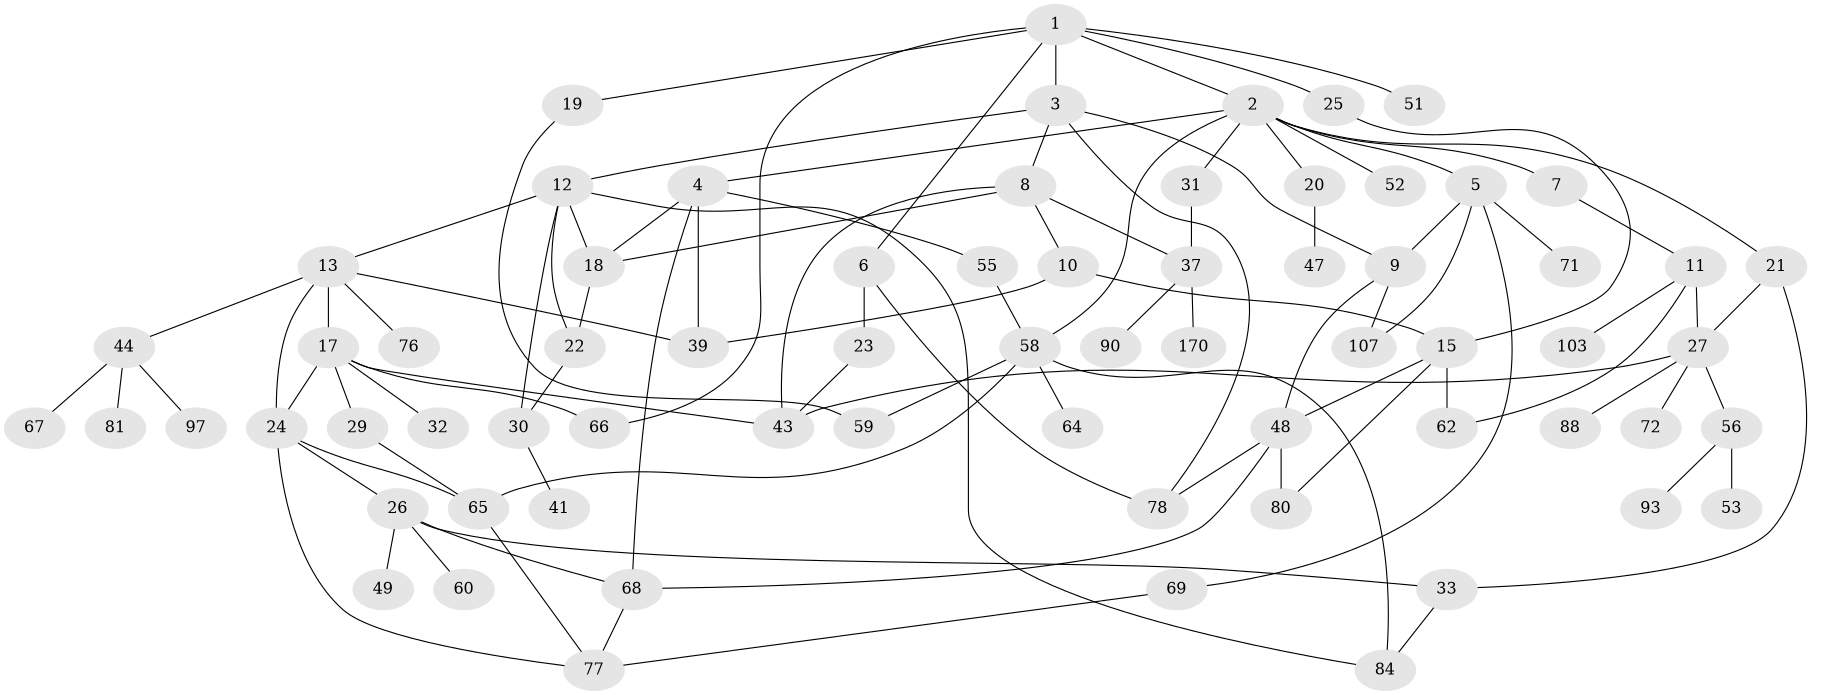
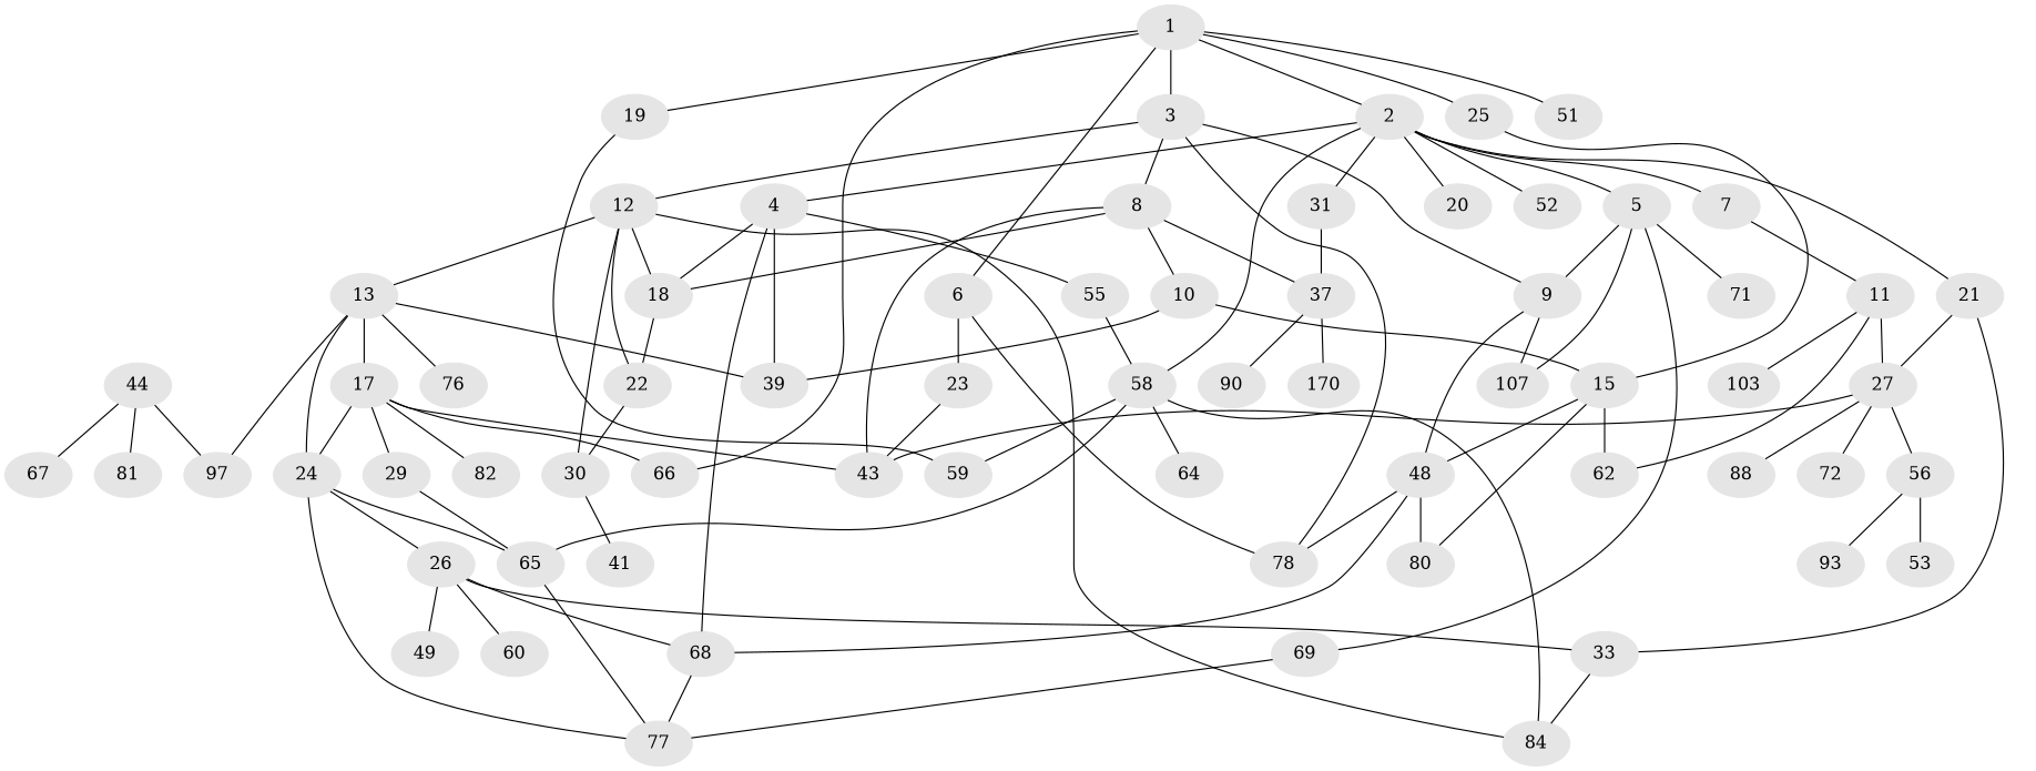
  graph {
    node [color=gray90 style=filled]
    2 [super="+40"]
    4 [super="+34"]
    5 [super="+15"]
    7 [super="+86"]
    20 [super="+46"]
    21 [super="+75"]
    31
    52 [super="+92"]
    58 [super="+106"]
    1
    3 [super="+94"]
    6 [super="+98"]
    19
    25
    51
    66 [super="+96"]
    8 [super="+108"]
    9 [super="+61"]
    12 [super="+16"]
    78 [super="+82"]
    23
    59 [super="+74"]
    n23 [label=15 super="+95"]
    18 [super="+73"]
    39 [super="+105"]
    55 [super="+57"]
    68 [super="+104"]
    69 [super="+79"]
    71 [super="+85"]
    107
    11 [super="+101"]
-   47
    27 [super="+28"]
    33
    37 [super="+53"]
    n36 [label=84]
    65 [super="+84"]
    64
    10 [super="+99"]
    43 [super="+50"]
    48 [super="+91"]
    13 [super="+14"]
    22 [super="+36"]
    30 [super="+42"]
    77 [super="+102"]
    62
    103
    90
    n49 [label=170]
    80
    56
    72
    88
    17 [super="+35"]
    24
    44 [super="+54"]
    76
    41 [super="+83"]
    29
-   32
+   32 [label=82]
    26 [super="+38"]
    67 [super="+70"]
    81 [super="+87"]
    97
    49
    60
    n67 [label=53]
    93
    2 -- 4
    2 -- 5
    2 -- 7
    2 -- 20
    2 -- 21
    2 -- 31
    2 -- 52
    2 -- 58
    4 -- 18
    4 -- 39
    4 -- 55
    4 -- 68
    5 -- 9
    5 -- 69
    5 -- 71
    5 -- 107
    7 -- 11
-   20 -- 47
    21 -- 27
    21 -- 33
    31 -- 37
    58 -- 59
    58 -- n36
    58 -- 65
    58 -- 64
    1 -- 2
    1 -- 3
    1 -- 6
    1 -- 19
    1 -- 25
    1 -- 51
    1 -- 66
    3 -- 8
    3 -- 9
    3 -- 12
    3 -- 78
    6 -- 78
    6 -- 23
    19 -- 59
    25 -- n23
    8 -- 18
    8 -- 37
    8 -- 10
    8 -- 43
    9 -- 107
    9 -- 48
    12 -- 18
    12 -- n36
    12 -- 13
    12 -- 22
    12 -- 30
    23 -- 43
    n23 -- 48
    n23 -- 62
    n23 -- 80
    18 -- 22
    55 -- 58
    68 -- 77
    69 -- 77
    11 -- 27
    11 -- 62
    11 -- 103
    27 -- 43
    27 -- 56
    27 -- 72
    27 -- 88
    33 -- n36
    37 -- 90
    37 -- n49
    65 -- 77
    10 -- n23
    10 -- 39
    48 -- 78
    48 -- 68
    48 -- 80
    13 -- 39
    13 -- 17
    13 -- 24
-   13 -- 44
+   13 -- 97
    13 -- 76
    22 -- 30
    30 -- 41
    56 -- n67
    56 -- 93
    17 -- 66
    17 -- 43
    17 -- 24
    17 -- 29
    17 -- 32
    24 -- 65
    24 -- 77
    24 -- 26
    44 -- 67
    44 -- 81
    44 -- 97
    29 -- 65
    26 -- 68
    26 -- 33
    26 -- 49
    26 -- 60
  }
